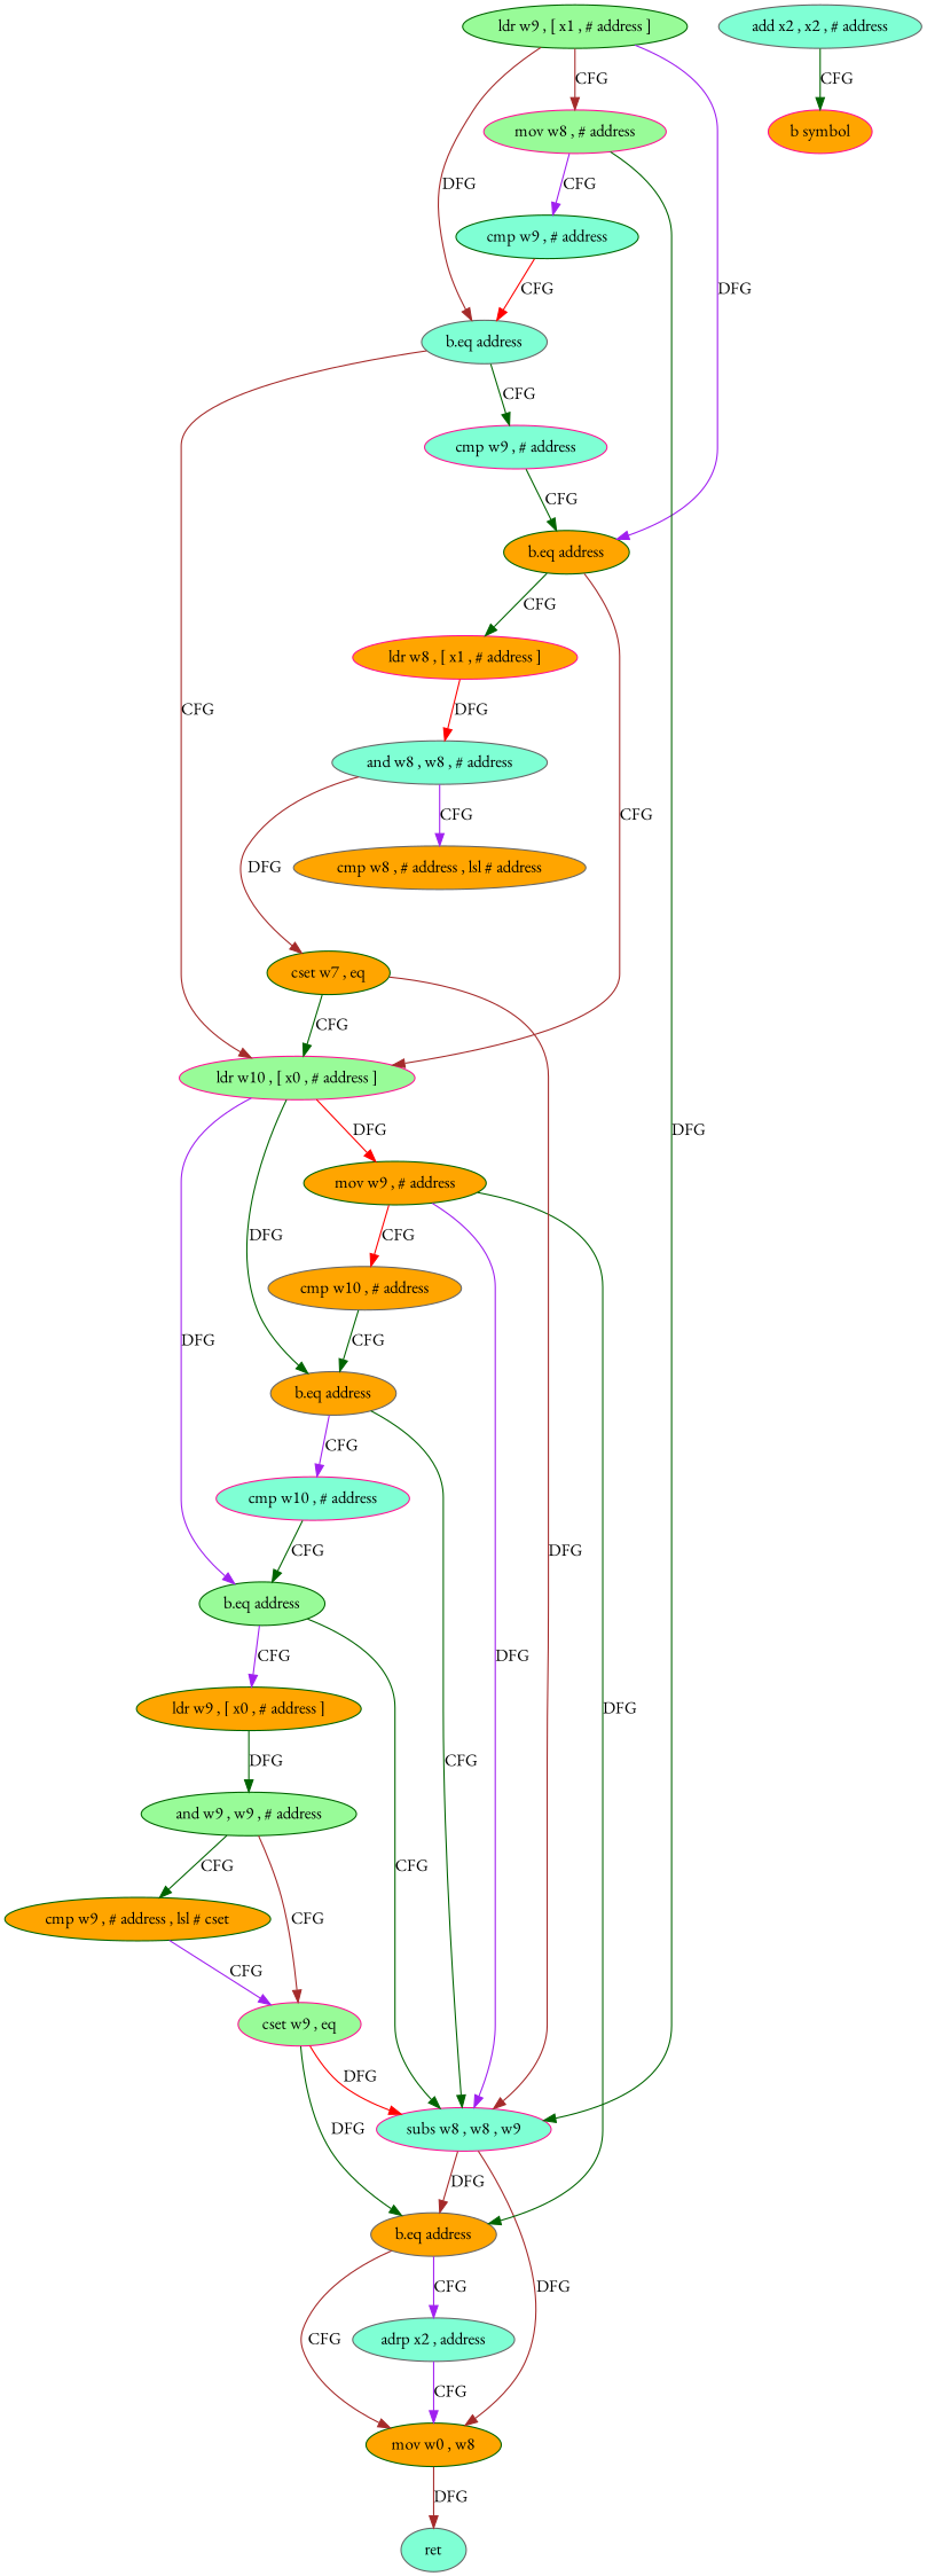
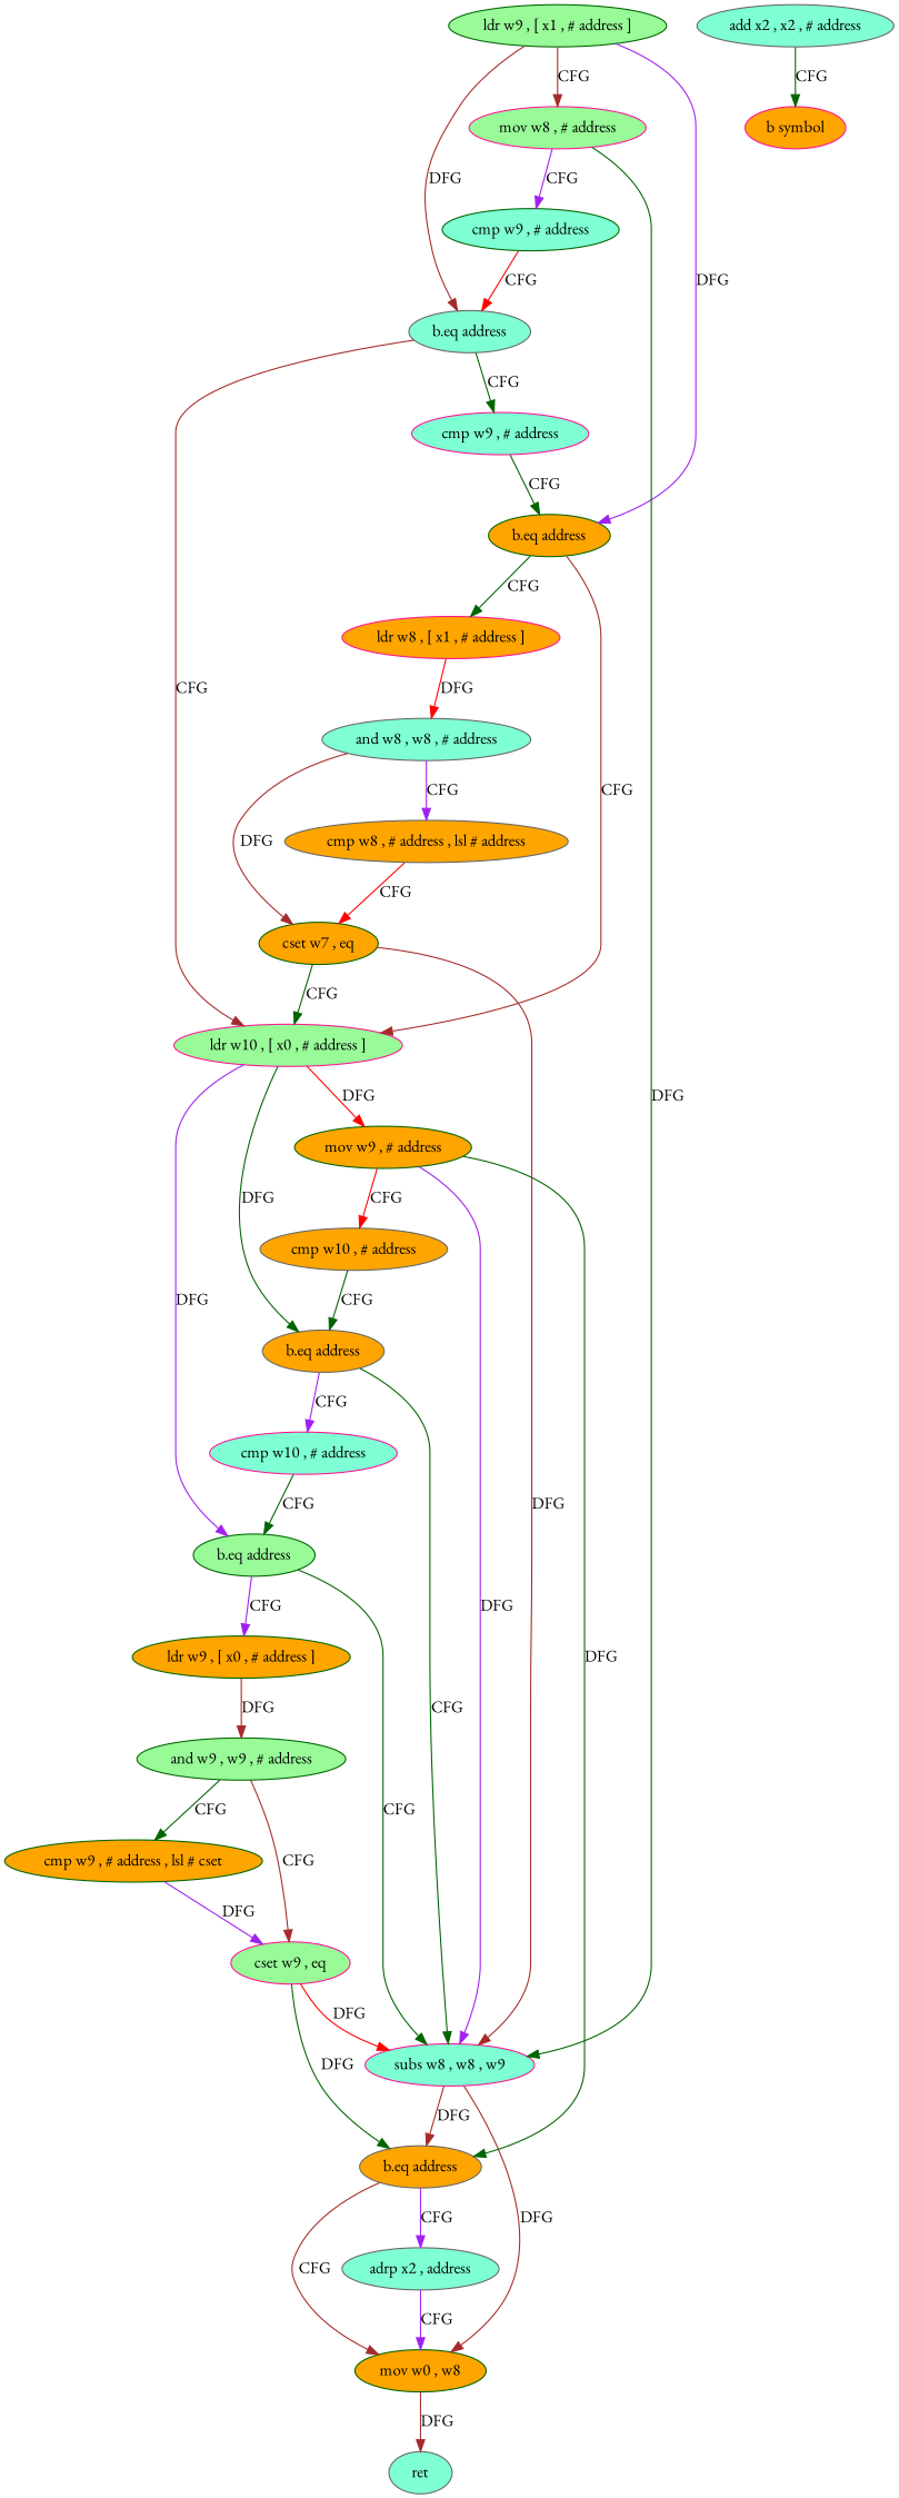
  digraph {
    fontname="EB Garamond"
    node [color=darkgreen fillcolor=orange fontname="EB Garamond" style=filled]
    edge [color=darkgreen fontname="EB Garamond"]
    n1 [fillcolor=palegreen label="ldr w9 , [ x1 , # address ]"]
    n2 [color=deeppink fillcolor=palegreen label="mov w8 , # address"]
    n3 [color=gray40 fillcolor=aquamarine label="b.eq address"]
    n4 [label="b.eq address"]
    n5 [fillcolor=aquamarine label="cmp w9 , # address"]
    n6 [color=deeppink fillcolor=aquamarine label="subs w8 , w8 , w9"]
    n7 [color=deeppink fillcolor=palegreen label="ldr w10 , [ x0 , # address ]"]
    n8 [color=deeppink fillcolor=aquamarine label="cmp w9 , # address"]
    n9 [color=deeppink label="ldr w8 , [ x1 , # address ]"]
    n10 [color=gray40 label="b.eq address"]
    n11 [label="mov w0 , w8"]
    n12 [label="mov w9 , # address"]
    n13 [color=gray40 label="b.eq address"]
    n14 [fillcolor=palegreen label="b.eq address"]
    n15 [color=gray40 label="cmp w10 , # address"]
    n16 [color=deeppink fillcolor=aquamarine label="cmp w10 , # address"]
    n17 [label="ldr w9 , [ x0 , # address ]"]
    n18 [color=gray40 fillcolor=aquamarine label="adrp x2 , address"]
    n19 [color=gray40 fillcolor=aquamarine label=ret]
    n20 [color=gray40 fillcolor=aquamarine label="and w8 , w8 , # address"]
    n21 [color=gray40 label="cmp w8 , # address , lsl # address"]
    n22 [label="cset w7 , eq"]
    n23 [color=gray40 fillcolor=aquamarine label="add x2 , x2 , # address"]
    n24 [color=deeppink label="b symbol"]
    n25 [fillcolor=palegreen label="and w9 , w9 , # address"]
    n26 [label="cmp w9 , # address , lsl # cset"]
    n27 [color=deeppink fillcolor=palegreen label="cset w9 , eq"]
    n1 -> n2 [color=brown label=CFG]
    n1 -> n3 [color=brown label=DFG]
    n1 -> n4 [color=purple label=DFG]
    n2 -> n5 [color=purple label=CFG]
    n2 -> n6 [label=DFG]
    n3 -> n7 [color=brown label=CFG]
    n3 -> n8 [label=CFG]
    n4 -> n7 [color=brown label=CFG]
    n4 -> n9 [label=CFG]
    n5 -> n3 [color=red label=CFG]
    n6 -> n10 [color=brown label=DFG]
    n6 -> n11 [color=brown label=DFG]
    n7 -> n12 [color=red label=DFG]
    n7 -> n13 [label=DFG]
    n7 -> n14 [color=purple label=DFG]
    n8 -> n4 [label=CFG]
    n9 -> n20 [color=red label=DFG]
    n10 -> n11 [color=brown label=CFG]
    n10 -> n18 [color=purple label=CFG]
    n11 -> n19 [color=brown label=DFG]
    n12 -> n6 [color=purple label=DFG]
    n12 -> n10 [label=DFG]
    n12 -> n15 [color=red label=CFG]
    n13 -> n6 [label=CFG]
    n13 -> n16 [color=purple label=CFG]
    n14 -> n6 [label=CFG]
    n14 -> n17 [color=purple label=CFG]
    n15 -> n13 [label=CFG]
    n16 -> n14 [label=CFG]
-   n17 -> n25 [label=DFG]
+   n17 -> n25 [color=brown label=DFG]
    n18 -> n11 [color=purple label=CFG]
    n20 -> n21 [color=purple label=CFG]
    n20 -> n22 [color=brown label=DFG]
+   n21 -> n22 [color=red label=CFG]
    n22 -> n6 [color=brown label=DFG]
    n22 -> n7 [label=CFG]
    n23 -> n24 [label=CFG]
    n25 -> n26 [label=CFG]
    n25 -> n27 [color=brown label=CFG]
-   n26 -> n27 [color=purple label=CFG]
+   n26 -> n27 [color=purple label=DFG]
    n27 -> n6 [color=red label=DFG]
    n27 -> n10 [label=DFG]
  }
